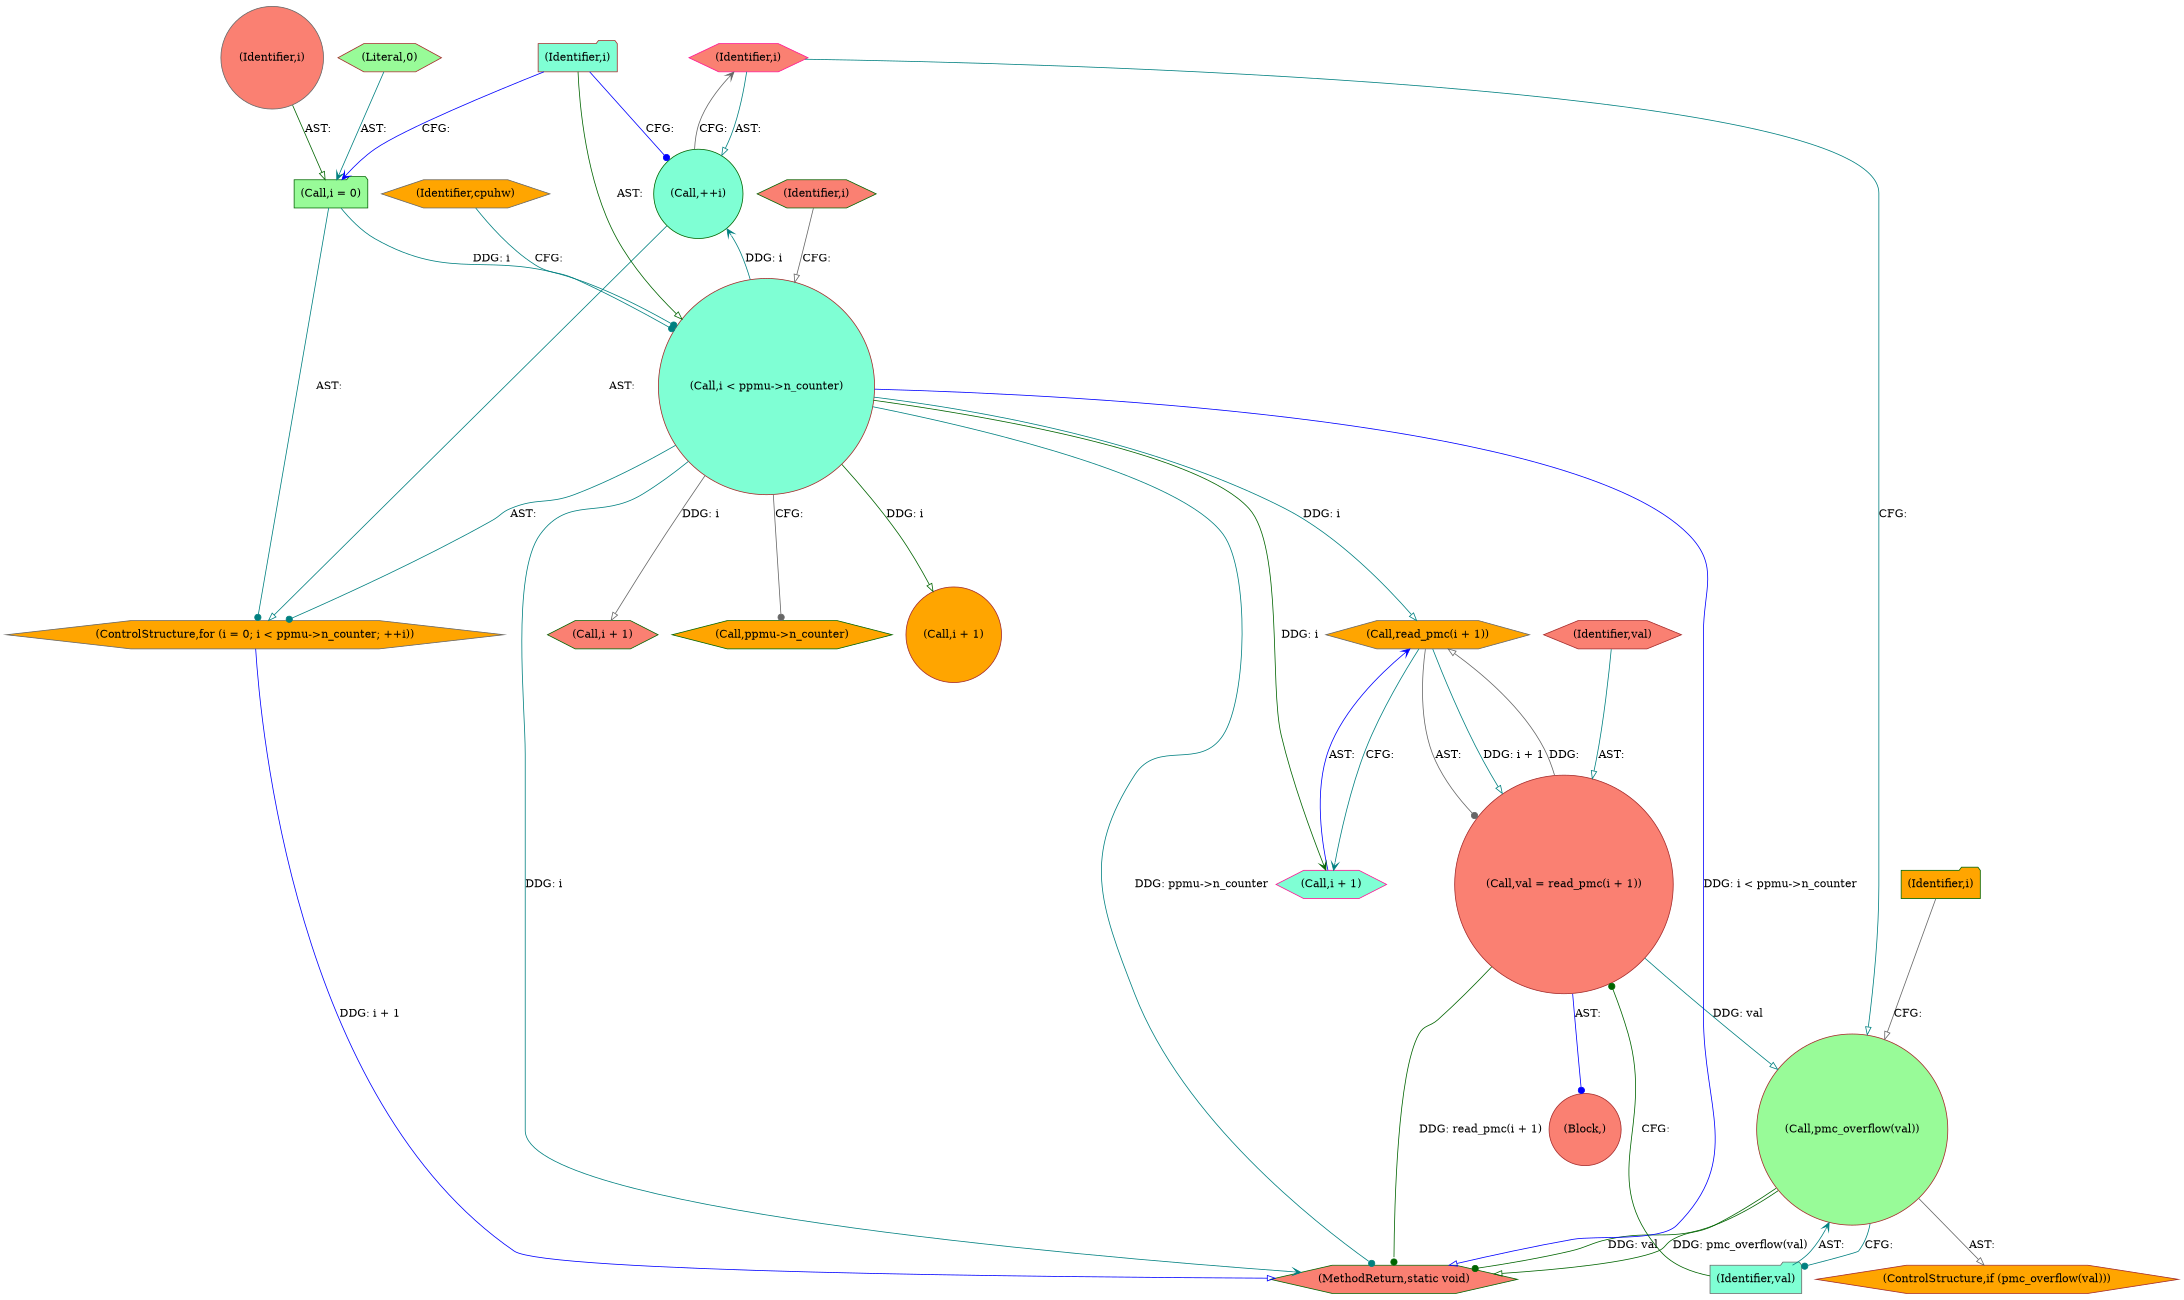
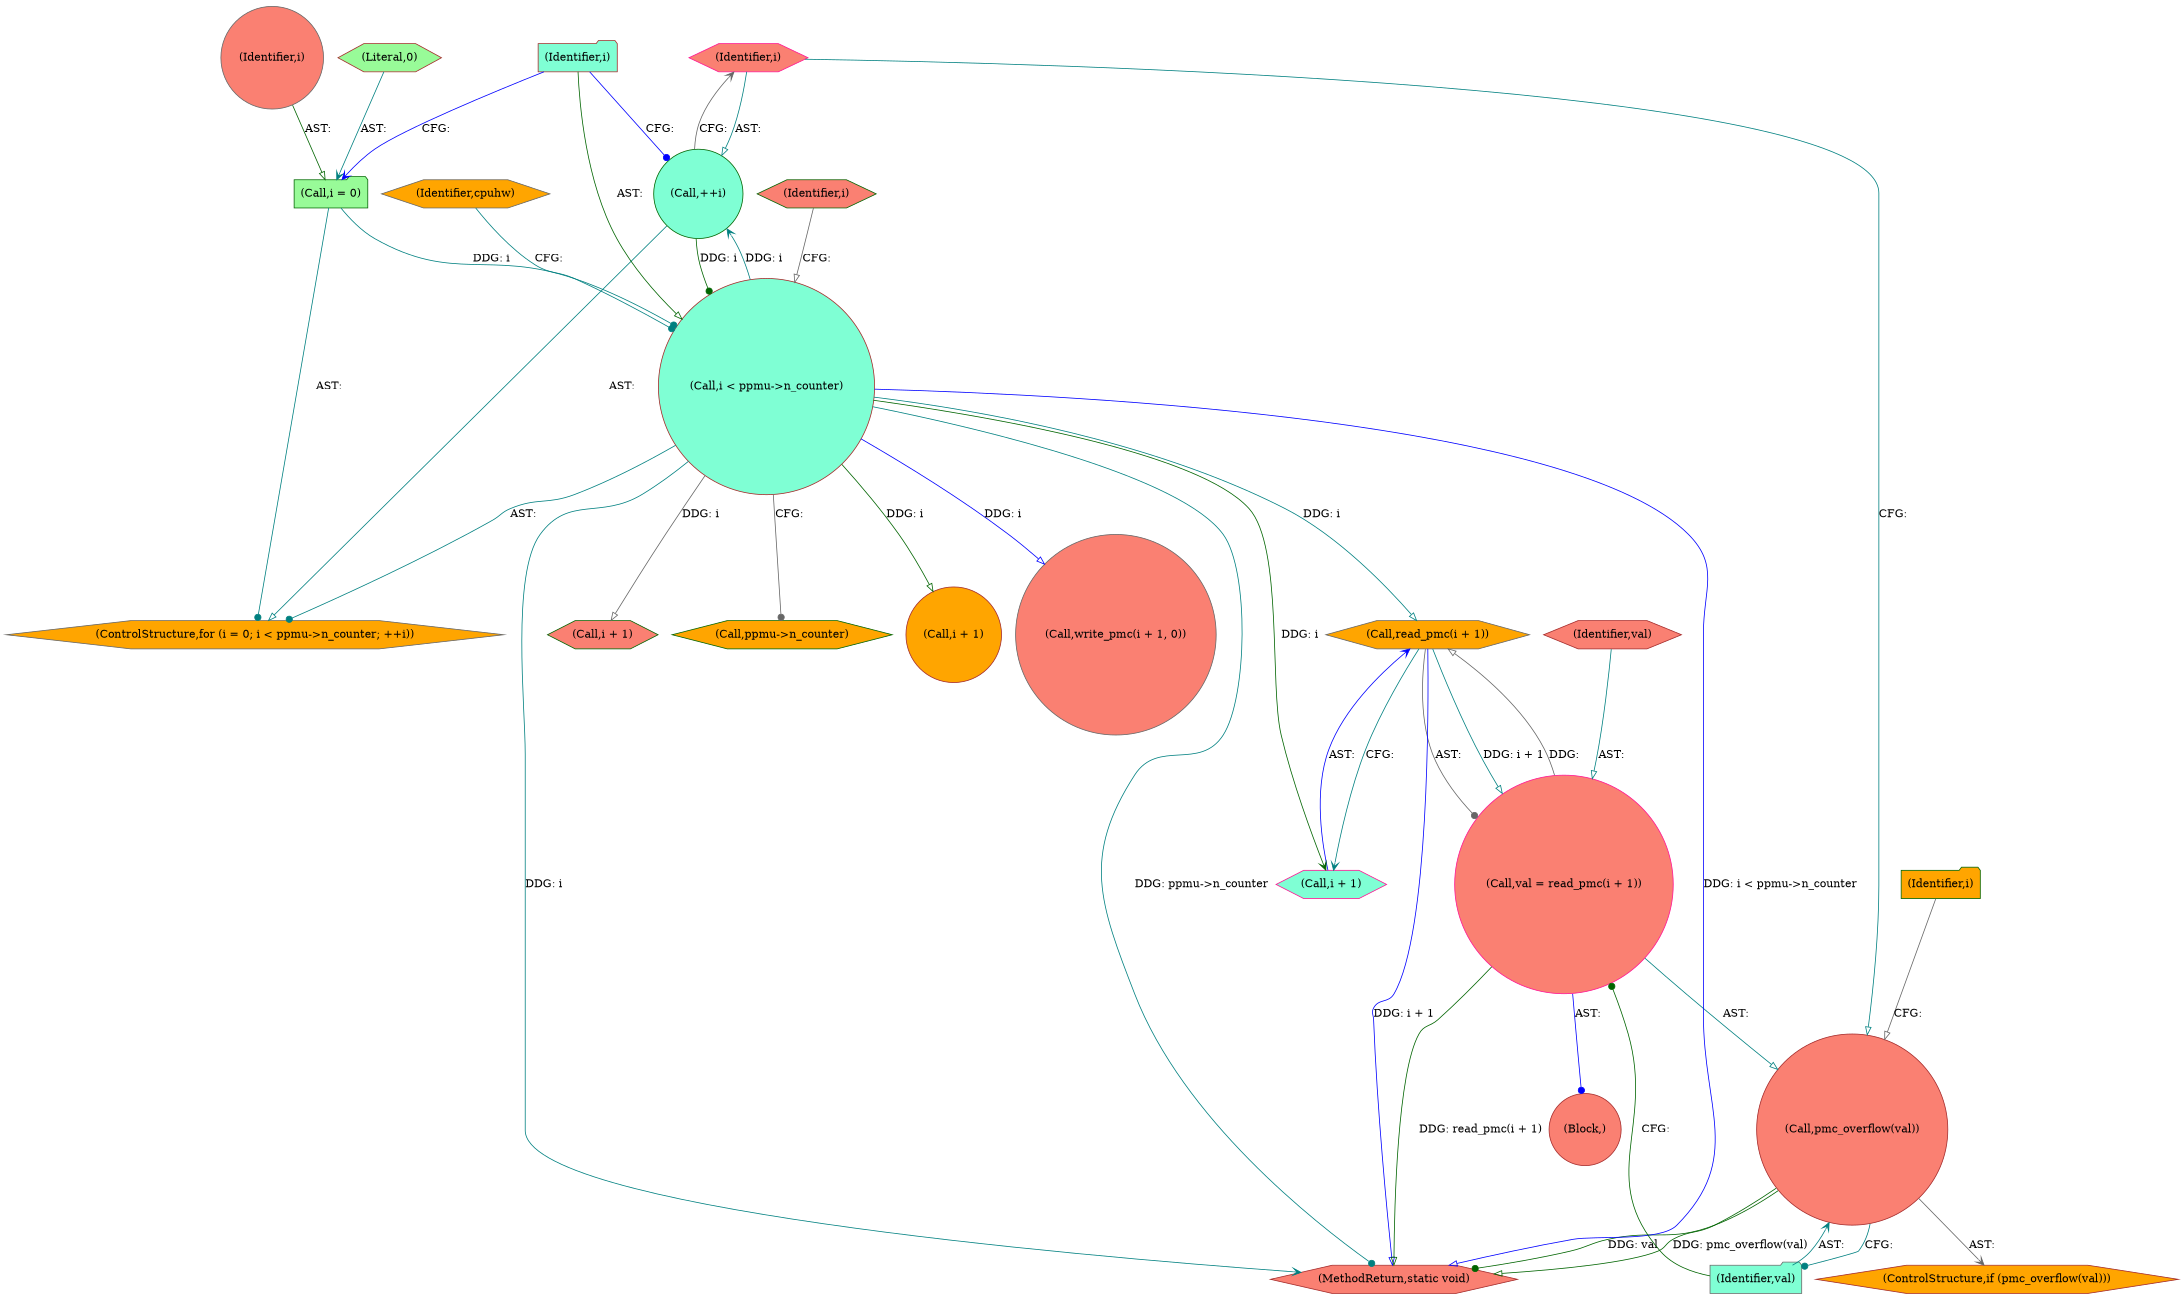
  digraph {
    fontname="DejaVu Serif"
    node [color=brown fillcolor=salmon fontname="DejaVu Serif" shape=hexagon style=filled]
    edge [arrowhead=onormal color=teal fontname="DejaVu Serif"]
    n1 [color=gray40 fillcolor=orange label="(Call,read_pmc(i + 1))"]
-   n2 [label="(Call,val = read_pmc(i + 1))" shape=circle]
-   n3 [color=darkgreen label="(MethodReturn,static void)"]
+   n2 [color=deeppink label="(Call,val = read_pmc(i + 1))" shape=circle]
+   n3 [label="(MethodReturn,static void)"]
    n4 [color=deeppink fillcolor=aquamarine label="(Call,i + 1)"]
-   n5 [fillcolor=palegreen label="(Call,pmc_overflow(val))" shape=circle]
+   n5 [label="(Call,pmc_overflow(val))" shape=circle]
    n6 [label="(Block,)" shape=circle]
    n7 [fillcolor=aquamarine label="(Call,i < ppmu->n_counter)" shape=circle]
    n8 [color=darkgreen fillcolor=aquamarine label="(Call,++i)" shape=circle]
    n9 [color=gray40 fillcolor=orange label="(ControlStructure,for (i = 0; i < ppmu->n_counter; ++i))"]
    n10 [color=darkgreen label="(Call,i + 1)"]
    n11 [color=darkgreen fillcolor=orange label="(Call,ppmu->n_counter)"]
    n12 [fillcolor=orange label="(Call,i + 1)" shape=circle]
+   n13 [color=gray40 label="(Call,write_pmc(i + 1, 0))" shape=circle]
    n14 [color=deeppink label="(Identifier,i)"]
    n15 [color=darkgreen fillcolor=palegreen label="(Call,i = 0)" shape=folder]
    n16 [fillcolor=palegreen label="(Literal,0)"]
    n17 [fillcolor=orange label="(ControlStructure,if (pmc_overflow(val)))"]
    n18 [color=gray40 fillcolor=aquamarine label="(Identifier,val)" shape=folder]
    n19 [color=darkgreen label="(Identifier,i)"]
    n20 [fillcolor=aquamarine label="(Identifier,i)" shape=folder]
    n21 [color=gray40 fillcolor=orange label="(Identifier,cpuhw)"]
    n22 [color=darkgreen fillcolor=orange label="(Identifier,i)" shape=folder]
    n23 [color=gray40 label="(Identifier,i)" shape=circle]
    n24 [label="(Identifier,val)"]
    n1 -> n2 [arrowhead=dot color=gray40 label="AST: "]
    n1 -> n2 [label="DDG: i + 1"]
-   n9 -> n3 [color=blue label="DDG: i + 1"]
+   n1 -> n3 [color=blue label="DDG: i + 1"]
    n1 -> n4 [arrowhead=vee label="CFG: "]
    n2 -> n1 [color=gray40 label="DDG: "]
-   n2 -> n3 [arrowhead=dot color=darkgreen label="DDG: read_pmc(i + 1)"]
-   n2 -> n5 [label="DDG: val"]
+   n2 -> n3 [color=darkgreen label="DDG: read_pmc(i + 1)"]
+   n2 -> n5 [label="AST: "]
    n2 -> n6 [arrowhead=dot color=blue label="AST: "]
    n4 -> n1 [arrowhead=vee color=blue label="AST: "]
    n5 -> n3 [arrowhead=dot color=darkgreen label="DDG: val"]
    n5 -> n3 [color=darkgreen label="DDG: pmc_overflow(val)"]
-   n5 -> n17 [color=gray40 label="AST: "]
+   n5 -> n17 [arrowhead=vee color=gray40 label="AST: "]
    n5 -> n18 [arrowhead=dot label="CFG: "]
    n7 -> n1 [label="DDG: i"]
    n7 -> n3 [color=blue label="DDG: i < ppmu->n_counter"]
    n7 -> n3 [arrowhead=dot label="DDG: ppmu->n_counter"]
    n7 -> n3 [arrowhead=vee label="DDG: i"]
    n7 -> n4 [arrowhead=vee color=darkgreen label="DDG: i"]
    n7 -> n8 [arrowhead=vee label="DDG: i"]
    n7 -> n9 [arrowhead=dot label="AST: "]
    n7 -> n10 [color=gray40 label="DDG: i"]
    n7 -> n11 [arrowhead=dot color=gray40 label="CFG: "]
    n7 -> n12 [color=darkgreen label="DDG: i"]
+   n7 -> n13 [color=blue label="DDG: i"]
+   n8 -> n7 [arrowhead=dot color=darkgreen label="DDG: i"]
    n8 -> n9 [label="AST: "]
    n8 -> n14 [arrowhead=vee color=gray40 label="CFG: "]
    n14 -> n5 [label="CFG: "]
    n14 -> n8 [label="AST: "]
    n15 -> n7 [arrowhead=dot label="DDG: i"]
    n15 -> n9 [arrowhead=dot label="AST: "]
    n16 -> n15 [arrowhead=vee label="AST: "]
    n18 -> n2 [arrowhead=dot color=darkgreen label="CFG: "]
    n18 -> n5 [arrowhead=vee label="AST: "]
    n19 -> n7 [color=gray40 label="CFG: "]
    n20 -> n7 [color=darkgreen label="AST: "]
    n20 -> n8 [arrowhead=dot color=blue label="CFG: "]
    n20 -> n15 [arrowhead=vee color=blue label="CFG: "]
    n21 -> n7 [arrowhead=dot label="CFG: "]
    n22 -> n5 [color=gray40 label="CFG: "]
    n23 -> n15 [color=darkgreen label="AST: "]
    n24 -> n2 [label="AST: "]
  }
